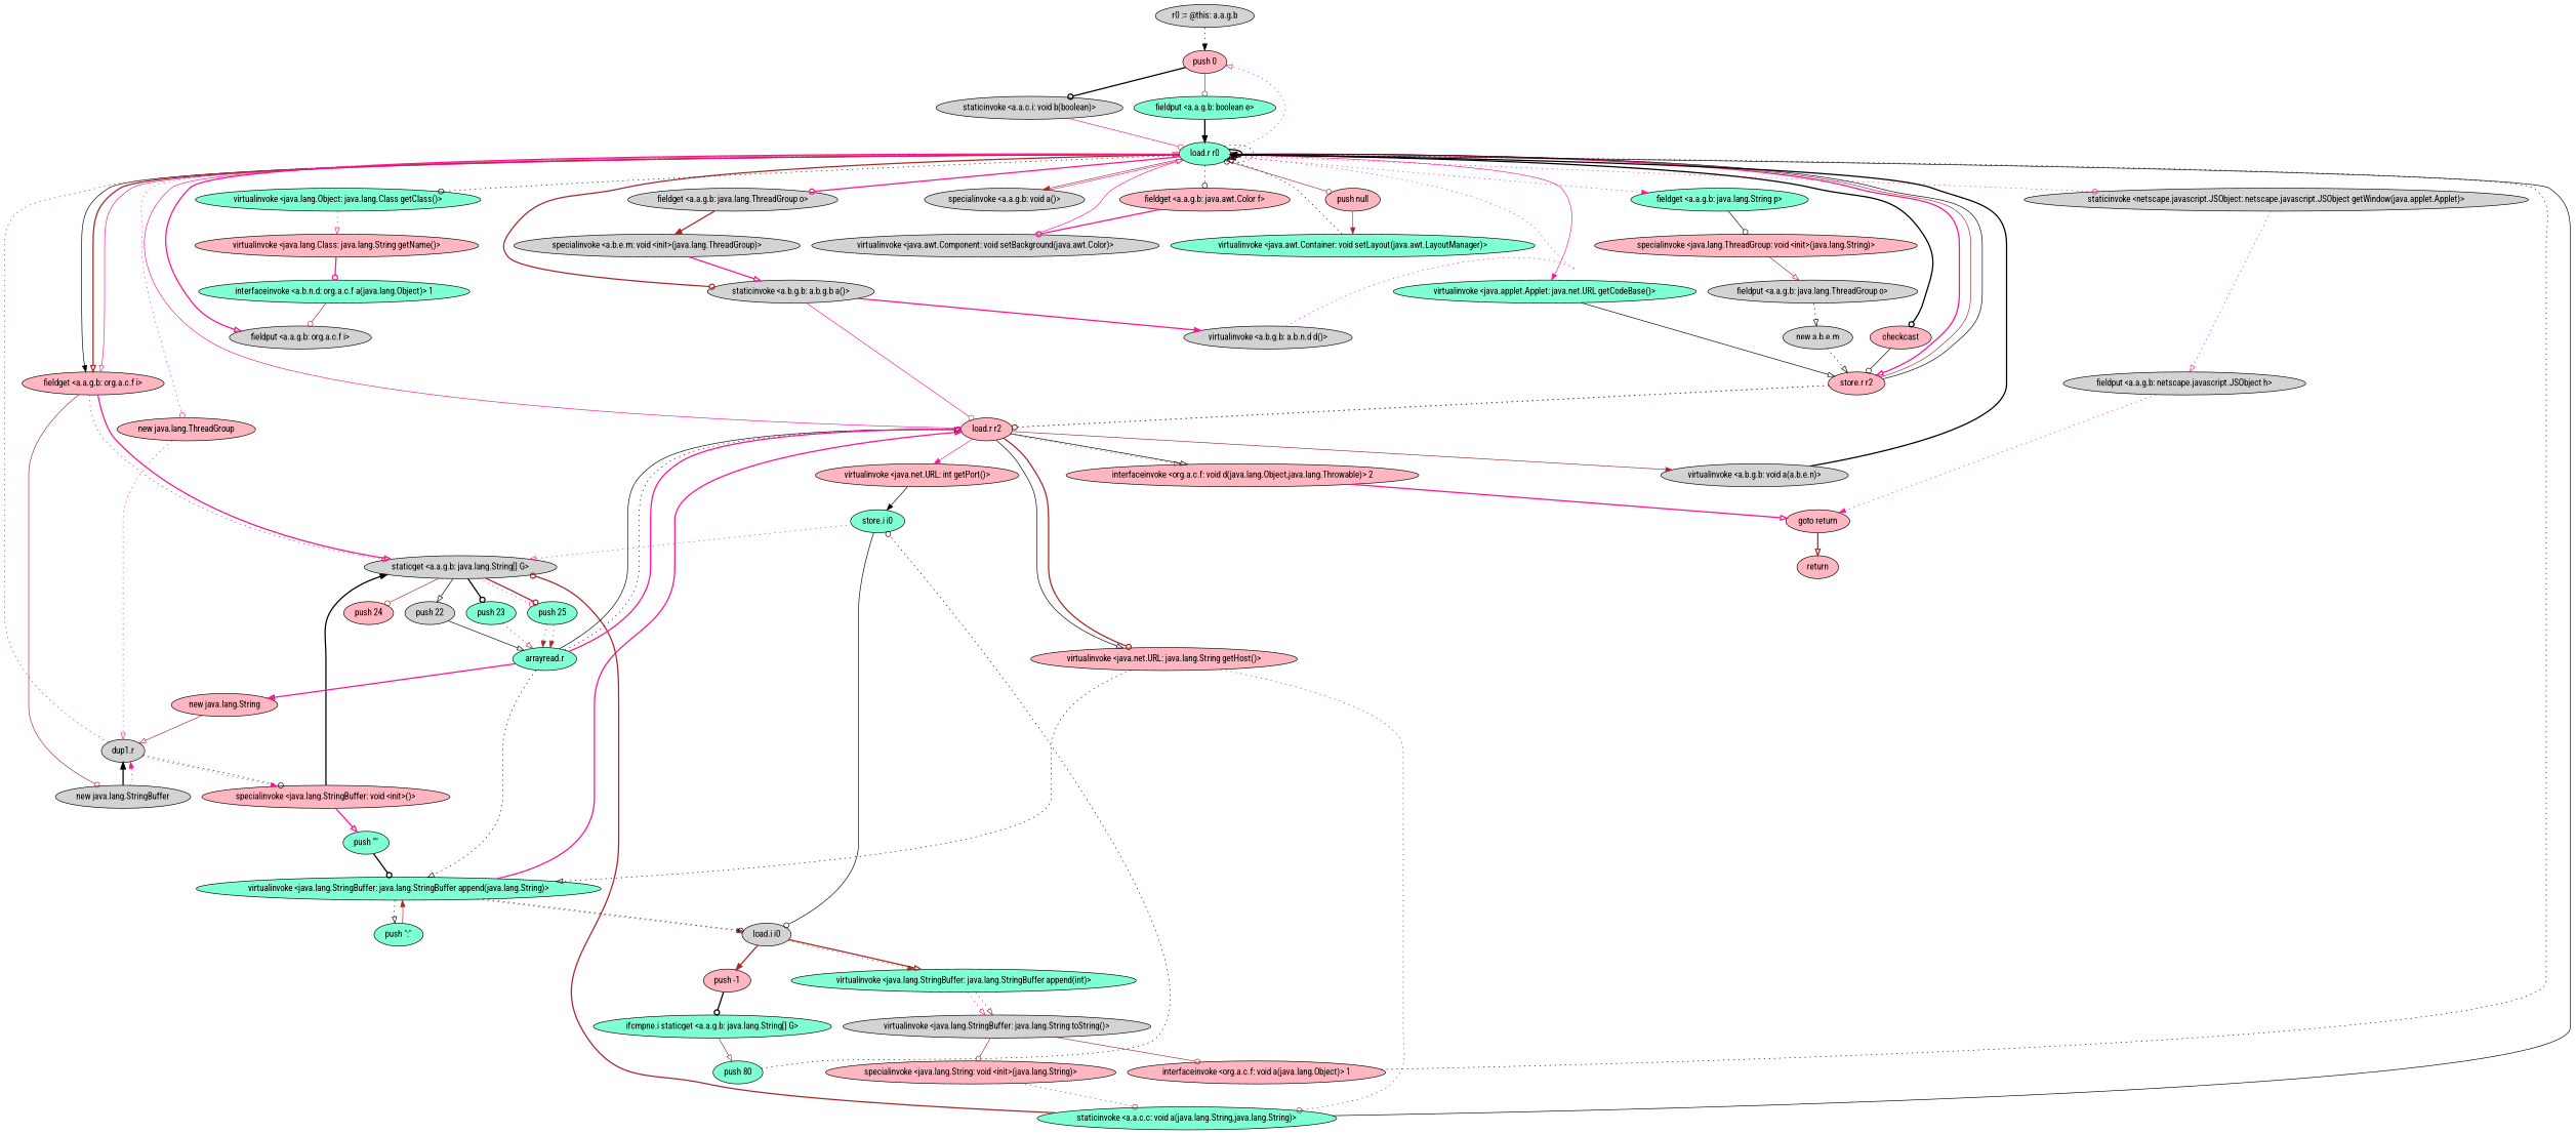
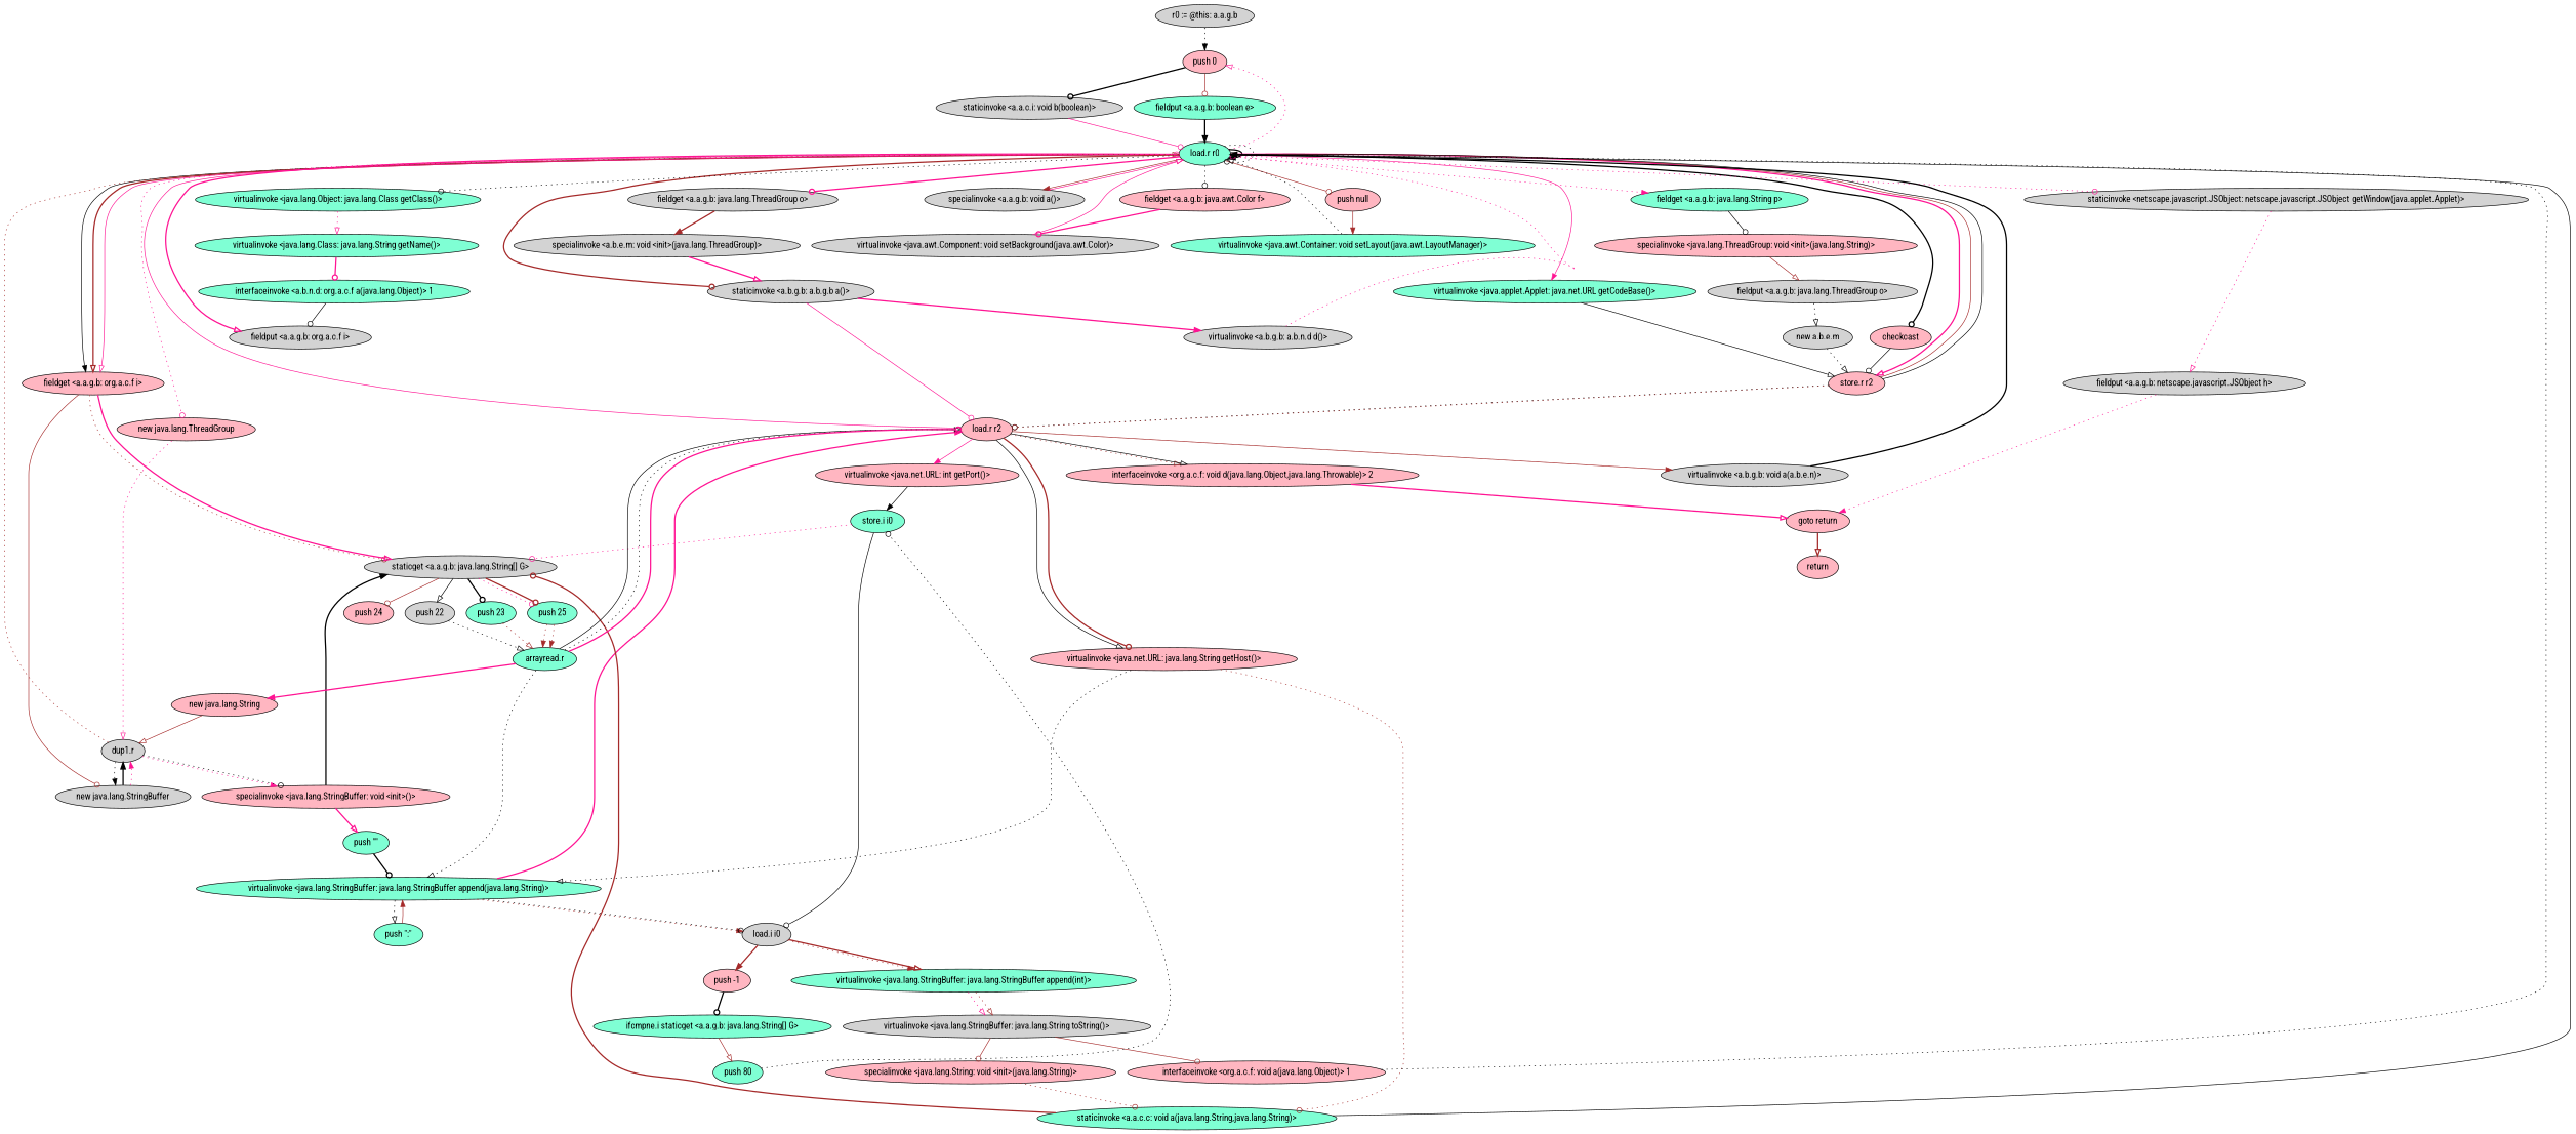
  digraph {
    fontname="Roboto Condensed"
    node [fillcolor=lightpink fontname="Roboto Condensed" style=filled]
    edge [arrowhead=odot color=black fontname="Roboto Condensed" style=dotted]
    "push 0"
    "r0 := @this: a.a.g.b" [fillcolor=lightgrey]
    "staticinvoke <a.a.c.i: void b(boolean)>" [fillcolor=lightgrey]
    "fieldput <a.a.g.b: boolean e>" [fillcolor=aquamarine]
    "load.r r0" [fillcolor=aquamarine]
    "staticinvoke <a.b.g.b: a.b.g.b a()>" [fillcolor=lightgrey]
    "virtualinvoke <java.lang.Object: java.lang.Class getClass()>" [fillcolor=aquamarine]
    "new java.lang.ThreadGroup"
    "fieldget <a.a.g.b: java.lang.String p>" [fillcolor=aquamarine]
    "store.r r2"
    "fieldget <a.a.g.b: java.lang.ThreadGroup o>" [fillcolor=lightgrey]
    "virtualinvoke <java.applet.Applet: java.net.URL getCodeBase()>" [fillcolor=aquamarine]
    "fieldget <a.a.g.b: org.a.c.f i>"
    "specialinvoke <a.a.g.b: void a()>" [fillcolor=lightgrey]
    "fieldget <a.a.g.b: java.awt.Color f>"
    "push null"
    checkcast
    "staticinvoke <netscape.javascript.JSObject: netscape.javascript.JSObject getWindow(java.applet.Applet)>" [fillcolor=lightgrey]
    "fieldput <a.a.g.b: org.a.c.f i>" [fillcolor=lightgrey]
    "virtualinvoke <a.b.g.b: a.b.n.d d()>" [fillcolor=lightgrey]
    "load.r r2"
-   "virtualinvoke <java.lang.Class: java.lang.String getName()>"
+   "virtualinvoke <java.lang.Class: java.lang.String getName()>" [fillcolor=aquamarine]
    "dup1.r" [fillcolor=lightgrey]
    "specialinvoke <java.lang.ThreadGroup: void <init>(java.lang.String)>"
    "specialinvoke <a.b.e.m: void <init>(java.lang.ThreadGroup)>" [fillcolor=lightgrey]
    "new java.lang.StringBuffer" [fillcolor=lightgrey]
    "staticget <a.a.g.b: java.lang.String[] G>" [fillcolor=lightgrey]
    "virtualinvoke <java.awt.Component: void setBackground(java.awt.Color)>" [fillcolor=lightgrey]
    "virtualinvoke <java.awt.Container: void setLayout(java.awt.LayoutManager)>" [fillcolor=aquamarine]
    "fieldput <a.a.g.b: netscape.javascript.JSObject h>" [fillcolor=lightgrey]
    "virtualinvoke <a.b.g.b: void a(a.b.e.n)>" [fillcolor=lightgrey]
    "virtualinvoke <java.net.URL: int getPort()>"
    "virtualinvoke <java.net.URL: java.lang.String getHost()>"
    "interfaceinvoke <org.a.c.f: void d(java.lang.Object,java.lang.Throwable)> 2"
    "interfaceinvoke <a.b.n.d: org.a.c.f a(java.lang.Object)> 1" [fillcolor=aquamarine]
    "specialinvoke <java.lang.StringBuffer: void <init>()>"
    "push \"\"" [fillcolor=aquamarine]
    "fieldput <a.a.g.b: java.lang.ThreadGroup o>" [fillcolor=lightgrey]
    "new a.b.e.m" [fillcolor=lightgrey]
    "store.i i0" [fillcolor=aquamarine]
    "virtualinvoke <java.lang.StringBuffer: java.lang.StringBuffer append(java.lang.String)>" [fillcolor=aquamarine]
    "staticinvoke <a.a.c.c: void a(java.lang.String,java.lang.String)>" [fillcolor=aquamarine]
    "goto return"
    "load.i i0" [fillcolor=lightgrey]
    "push -1"
    "virtualinvoke <java.lang.StringBuffer: java.lang.StringBuffer append(int)>" [fillcolor=aquamarine]
    "push 24"
    "push 22" [fillcolor=lightgrey]
    "push 23" [fillcolor=aquamarine]
    "push 25" [fillcolor=aquamarine]
    "ifcmpne.i staticget <a.a.g.b: java.lang.String[] G>" [fillcolor=aquamarine]
    "virtualinvoke <java.lang.StringBuffer: java.lang.String toString()>" [fillcolor=lightgrey]
    "push 80" [fillcolor=aquamarine]
    "arrayread.r" [fillcolor=aquamarine]
    "new java.lang.String"
    "push \":\"" [fillcolor=aquamarine]
    "specialinvoke <java.lang.String: void <init>(java.lang.String)>"
    "interfaceinvoke <org.a.c.f: void a(java.lang.Object)> 1"
    return
    "push 0" -> "staticinvoke <a.a.c.i: void b(boolean)>" [style=bold]
    "push 0" -> "fieldput <a.a.g.b: boolean e>" [color=brown style=solid]
    "r0 := @this: a.a.g.b" -> "push 0" [arrowhead=normal]
    "staticinvoke <a.a.c.i: void b(boolean)>" -> "load.r r0" [color=deeppink style=solid]
    "fieldput <a.a.g.b: boolean e>" -> "load.r r0" [arrowhead=normal style=bold]
    "load.r r0" -> "push 0" [arrowhead=onormal color=deeppink]
    "load.r r0" -> "load.r r0" [arrowhead=normal style=bold]
    "load.r r0" -> "load.r r0"
    "load.r r0" -> "staticinvoke <a.b.g.b: a.b.g.b a()>" [color=brown style=bold]
    "load.r r0" -> "virtualinvoke <java.lang.Object: java.lang.Class getClass()>"
    "load.r r0" -> "new java.lang.ThreadGroup" [color=deeppink]
    "load.r r0" -> "fieldget <a.a.g.b: java.lang.String p>" [arrowhead=normal color=deeppink]
    "load.r r0" -> "store.r r2" [arrowhead=onormal color=deeppink style=bold]
    "load.r r0" -> "fieldget <a.a.g.b: java.lang.ThreadGroup o>" [color=deeppink style=bold]
    "load.r r0" -> "virtualinvoke <java.applet.Applet: java.net.URL getCodeBase()>" [arrowhead=normal color=deeppink style=solid]
    "load.r r0" -> "fieldget <a.a.g.b: org.a.c.f i>" [arrowhead=normal style=solid]
    "load.r r0" -> "fieldget <a.a.g.b: org.a.c.f i>" [arrowhead=onormal color=brown style=bold]
    "load.r r0" -> "fieldget <a.a.g.b: org.a.c.f i>" [arrowhead=onormal color=deeppink style=solid]
    "load.r r0" -> "specialinvoke <a.a.g.b: void a()>" [arrowhead=normal color=brown style=solid]
    "load.r r0" -> "fieldget <a.a.g.b: java.awt.Color f>"
    "load.r r0" -> "push null" [color=brown style=solid]
    "load.r r0" -> checkcast [style=bold]
    "load.r r0" -> "staticinvoke <netscape.javascript.JSObject: netscape.javascript.JSObject getWindow(java.applet.Applet)>" [color=deeppink]
    "load.r r0" -> "fieldput <a.a.g.b: org.a.c.f i>" [arrowhead=onormal color=deeppink style=bold]
    "staticinvoke <a.b.g.b: a.b.g.b a()>" -> "virtualinvoke <a.b.g.b: a.b.n.d d()>" [arrowhead=normal color=deeppink style=bold]
    "staticinvoke <a.b.g.b: a.b.g.b a()>" -> "load.r r2" [color=deeppink style=solid]
    "virtualinvoke <java.lang.Object: java.lang.Class getClass()>" -> "virtualinvoke <java.lang.Class: java.lang.String getName()>" [arrowhead=onormal color=deeppink]
    "new java.lang.ThreadGroup" -> "dup1.r" [arrowhead=onormal color=deeppink]
    "fieldget <a.a.g.b: java.lang.String p>" -> "specialinvoke <java.lang.ThreadGroup: void <init>(java.lang.String)>" [style=solid]
    "store.r r2" -> "load.r r0" [arrowhead=onormal color=brown style=solid]
    "store.r r2" -> "load.r r0" [arrowhead=onormal style=solid]
    "store.r r2" -> "load.r r2"
    "store.r r2" -> "load.r r2" [color=brown]
    "fieldget <a.a.g.b: java.lang.ThreadGroup o>" -> "specialinvoke <a.b.e.m: void <init>(java.lang.ThreadGroup)>" [arrowhead=normal color=brown style=bold]
    "virtualinvoke <java.applet.Applet: java.net.URL getCodeBase()>" -> "store.r r2" [arrowhead=onormal style=solid]
    "fieldget <a.a.g.b: org.a.c.f i>" -> "new java.lang.StringBuffer" [color=brown style=solid]
    "fieldget <a.a.g.b: org.a.c.f i>" -> "staticget <a.a.g.b: java.lang.String[] G>" [color=brown]
    "fieldget <a.a.g.b: org.a.c.f i>" -> "staticget <a.a.g.b: java.lang.String[] G>" [arrowhead=onormal color=deeppink style=bold]
    "specialinvoke <a.a.g.b: void a()>" -> "load.r r0" [arrowhead=onormal color=deeppink style=solid]
    "fieldget <a.a.g.b: java.awt.Color f>" -> "virtualinvoke <java.awt.Component: void setBackground(java.awt.Color)>" [color=deeppink style=bold]
    "push null" -> "virtualinvoke <java.awt.Container: void setLayout(java.awt.LayoutManager)>" [arrowhead=normal color=brown style=solid]
    checkcast -> "store.r r2" [style=solid]
    "staticinvoke <netscape.javascript.JSObject: netscape.javascript.JSObject getWindow(java.applet.Applet)>" -> "fieldput <a.a.g.b: netscape.javascript.JSObject h>" [arrowhead=onormal color=deeppink]
    "virtualinvoke <a.b.g.b: a.b.n.d d()>" -> "load.r r0" [color=deeppink]
    "load.r r2" -> "load.r r0" [color=deeppink style=solid]
    "load.r r2" -> "virtualinvoke <a.b.g.b: void a(a.b.e.n)>" [arrowhead=normal color=brown style=solid]
    "load.r r2" -> "virtualinvoke <java.net.URL: int getPort()>" [arrowhead=normal color=deeppink style=solid]
    "load.r r2" -> "virtualinvoke <java.net.URL: java.lang.String getHost()>" [arrowhead=onormal style=solid]
    "load.r r2" -> "virtualinvoke <java.net.URL: java.lang.String getHost()>" [color=brown style=bold]
    "load.r r2" -> "interfaceinvoke <org.a.c.f: void d(java.lang.Object,java.lang.Throwable)> 2" [arrowhead=onormal color=brown]
    "load.r r2" -> "interfaceinvoke <org.a.c.f: void d(java.lang.Object,java.lang.Throwable)> 2" [arrowhead=onormal style=solid]
    "virtualinvoke <java.lang.Class: java.lang.String getName()>" -> "interfaceinvoke <a.b.n.d: org.a.c.f a(java.lang.Object)> 1" [color=deeppink style=bold]
    "dup1.r" -> "load.r r0" [arrowhead=onormal color=brown]
+   "dup1.r" -> "new java.lang.StringBuffer" [arrowhead=normal]
    "dup1.r" -> "specialinvoke <java.lang.StringBuffer: void <init>()>" [arrowhead=normal color=deeppink]
    "dup1.r" -> "specialinvoke <java.lang.StringBuffer: void <init>()>"
    "specialinvoke <java.lang.ThreadGroup: void <init>(java.lang.String)>" -> "fieldput <a.a.g.b: java.lang.ThreadGroup o>" [arrowhead=onormal color=brown style=solid]
    "specialinvoke <a.b.e.m: void <init>(java.lang.ThreadGroup)>" -> "staticinvoke <a.b.g.b: a.b.g.b a()>" [arrowhead=onormal color=deeppink style=bold]
    "new java.lang.StringBuffer" -> "dup1.r" [arrowhead=normal style=bold]
    "new java.lang.StringBuffer" -> "dup1.r" [arrowhead=normal color=deeppink]
    "staticget <a.a.g.b: java.lang.String[] G>" -> "push 24" [color=brown style=solid]
    "staticget <a.a.g.b: java.lang.String[] G>" -> "push 22" [arrowhead=onormal style=solid]
    "staticget <a.a.g.b: java.lang.String[] G>" -> "push 23" [style=bold]
    "staticget <a.a.g.b: java.lang.String[] G>" -> "push 25" [color=deeppink]
    "staticget <a.a.g.b: java.lang.String[] G>" -> "push 25" [color=brown style=bold]
    "virtualinvoke <java.awt.Component: void setBackground(java.awt.Color)>" -> "load.r r0" [arrowhead=onormal color=deeppink style=solid]
    "virtualinvoke <java.awt.Container: void setLayout(java.awt.LayoutManager)>" -> "load.r r0" [arrowhead=onormal]
    "fieldput <a.a.g.b: netscape.javascript.JSObject h>" -> "goto return" [arrowhead=normal color=deeppink]
    "virtualinvoke <a.b.g.b: void a(a.b.e.n)>" -> "load.r r0" [arrowhead=onormal style=bold]
    "virtualinvoke <java.net.URL: int getPort()>" -> "store.i i0" [arrowhead=normal style=solid]
    "virtualinvoke <java.net.URL: java.lang.String getHost()>" -> "virtualinvoke <java.lang.StringBuffer: java.lang.StringBuffer append(java.lang.String)>" [arrowhead=onormal]
    "virtualinvoke <java.net.URL: java.lang.String getHost()>" -> "staticinvoke <a.a.c.c: void a(java.lang.String,java.lang.String)>" [color=brown]
    "interfaceinvoke <org.a.c.f: void d(java.lang.Object,java.lang.Throwable)> 2" -> "goto return" [arrowhead=onormal color=deeppink style=bold]
-   "interfaceinvoke <a.b.n.d: org.a.c.f a(java.lang.Object)> 1" -> "fieldput <a.a.g.b: org.a.c.f i>" [color=brown style=solid]
+   "interfaceinvoke <a.b.n.d: org.a.c.f a(java.lang.Object)> 1" -> "fieldput <a.a.g.b: org.a.c.f i>" [style=solid]
    "specialinvoke <java.lang.StringBuffer: void <init>()>" -> "staticget <a.a.g.b: java.lang.String[] G>" [arrowhead=normal style=bold]
    "specialinvoke <java.lang.StringBuffer: void <init>()>" -> "push \"\"" [arrowhead=onormal color=deeppink style=bold]
    "push \"\"" -> "virtualinvoke <java.lang.StringBuffer: java.lang.StringBuffer append(java.lang.String)>" [style=bold]
    "fieldput <a.a.g.b: java.lang.ThreadGroup o>" -> "new a.b.e.m" [arrowhead=onormal]
    "new a.b.e.m" -> "store.r r2" [arrowhead=onormal]
-   "store.i i0" -> "staticget <a.a.g.b: java.lang.String[] G>" [arrowhead=onormal color=deeppink]
+   "store.i i0" -> "staticget <a.a.g.b: java.lang.String[] G>" [color=deeppink]
    "store.i i0" -> "load.i i0" [style=solid]
    "virtualinvoke <java.lang.StringBuffer: java.lang.StringBuffer append(java.lang.String)>" -> "load.r r2" [arrowhead=normal color=deeppink style=bold]
    "virtualinvoke <java.lang.StringBuffer: java.lang.StringBuffer append(java.lang.String)>" -> "load.i i0" [arrowhead=normal color=brown]
    "virtualinvoke <java.lang.StringBuffer: java.lang.StringBuffer append(java.lang.String)>" -> "load.i i0"
    "virtualinvoke <java.lang.StringBuffer: java.lang.StringBuffer append(java.lang.String)>" -> "push \":\"" [arrowhead=onormal]
    "staticinvoke <a.a.c.c: void a(java.lang.String,java.lang.String)>" -> "load.r r0" [arrowhead=normal style=solid]
    "staticinvoke <a.a.c.c: void a(java.lang.String,java.lang.String)>" -> "staticget <a.a.g.b: java.lang.String[] G>" [color=brown style=bold]
    "goto return" -> return [arrowhead=onormal color=brown style=bold]
    "load.i i0" -> "push -1" [arrowhead=normal color=brown style=bold]
    "load.i i0" -> "virtualinvoke <java.lang.StringBuffer: java.lang.StringBuffer append(int)>" [arrowhead=normal color=brown]
    "load.i i0" -> "virtualinvoke <java.lang.StringBuffer: java.lang.StringBuffer append(int)>" [arrowhead=onormal color=brown style=bold]
    "push -1" -> "ifcmpne.i staticget <a.a.g.b: java.lang.String[] G>" [style=bold]
    "virtualinvoke <java.lang.StringBuffer: java.lang.StringBuffer append(int)>" -> "virtualinvoke <java.lang.StringBuffer: java.lang.String toString()>" [arrowhead=onormal color=deeppink]
    "virtualinvoke <java.lang.StringBuffer: java.lang.StringBuffer append(int)>" -> "virtualinvoke <java.lang.StringBuffer: java.lang.String toString()>" [arrowhead=onormal color=brown]
-   "push 22" -> "arrayread.r" [arrowhead=onormal style=solid]
+   "push 22" -> "arrayread.r" [arrowhead=onormal]
    "push 23" -> "arrayread.r" [arrowhead=onormal color=brown]
    "push 25" -> "arrayread.r" [arrowhead=normal color=brown]
    "push 25" -> "arrayread.r" [arrowhead=normal color=brown]
    "ifcmpne.i staticget <a.a.g.b: java.lang.String[] G>" -> "push 80" [arrowhead=onormal color=brown style=solid]
    "virtualinvoke <java.lang.StringBuffer: java.lang.String toString()>" -> "specialinvoke <java.lang.String: void <init>(java.lang.String)>" [color=brown style=solid]
    "virtualinvoke <java.lang.StringBuffer: java.lang.String toString()>" -> "interfaceinvoke <org.a.c.f: void a(java.lang.Object)> 1" [color=brown style=solid]
    "push 80" -> "store.i i0"
    "arrayread.r" -> "load.r r2" [style=solid]
    "arrayread.r" -> "load.r r2" [arrowhead=onormal]
    "arrayread.r" -> "load.r r2" [color=deeppink style=bold]
    "arrayread.r" -> "virtualinvoke <java.lang.StringBuffer: java.lang.StringBuffer append(java.lang.String)>" [arrowhead=onormal]
    "arrayread.r" -> "new java.lang.String" [arrowhead=normal color=deeppink style=bold]
    "new java.lang.String" -> "dup1.r" [arrowhead=onormal color=brown style=solid]
    "push \":\"" -> "virtualinvoke <java.lang.StringBuffer: java.lang.StringBuffer append(java.lang.String)>" [arrowhead=normal color=brown style=solid]
    "specialinvoke <java.lang.String: void <init>(java.lang.String)>" -> "staticinvoke <a.a.c.c: void a(java.lang.String,java.lang.String)>" [color=brown]
    "interfaceinvoke <org.a.c.f: void a(java.lang.Object)> 1" -> "load.r r0"
  }
